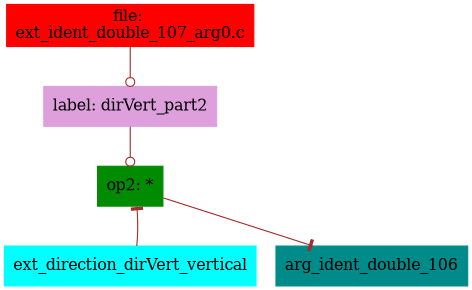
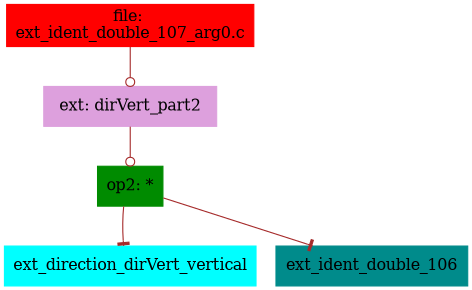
  digraph {
    node [shape=box style=filled]
    edge [arrowhead=odot color=brown]
    n1 [color=red label="file: \next_ident_double_107_arg0.c"]
-   n2 [color=plum label="label: dirVert_part2"]
+   n2 [color=plum label="ext: dirVert_part2"]
    n3 [color=green4 label="op2: *"]
    n4 [color=cyan1 label=ext_direction_dirVert_vertical]
-   n5 [color=cyan4 label=arg_ident_double_106]
+   n5 [color=cyan4 label=ext_ident_double_106]
    n1 -> n2
    n2 -> n3
-   n4 -> n3 [arrowhead=tee]
+   n3 -> n4 [arrowhead=tee]
    n3 -> n5 [arrowhead=tee]
  }
